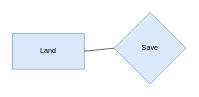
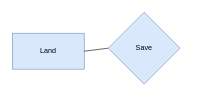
  <mxCell id="0" />
  <mxCell id="1" parent="0" />
- <mxCell id="2" value="Save" style="rhombus;whiteSpace=wrap;html=1;fillColor=#dae8fc;strokeColor=#6c8ebf;" vertex="1" parent="1"><mxGeometry x="190" y="20" width="120" height="120" as="geometry" /></mxCell>
+ <mxCell id="2" value="Save" style="rhombus;whiteSpace=wrap;html=1;fillColor=#dae8fc;strokeColor=#6c8ebf;" vertex="1" parent="1"><mxGeometry x="180" y="20" width="120" height="120" as="geometry" /></mxCell>
  <mxCell id="3" value="Land" style="rounded=0;whiteSpace=wrap;html=1;fillColor=#dae8fc;strokeColor=#6c8ebf;" vertex="1" parent="1"><mxGeometry x="20" y="55" width="120" height="60" as="geometry" /></mxCell>
  <mxCell id="4" value="" style="endArrow=none;html=1;rounded=0;exitX=1;exitY=0.5;exitDx=0;exitDy=0;entryX=0;entryY=0.5;entryDx=0;entryDy=0;" edge="1" parent="1" source="3" target="2"><mxGeometry width="50" height="50" relative="1" as="geometry"><mxPoint x="170" y="130" as="sourcePoint" /><mxPoint x="220" y="80" as="targetPoint" /></mxGeometry></mxCell>
